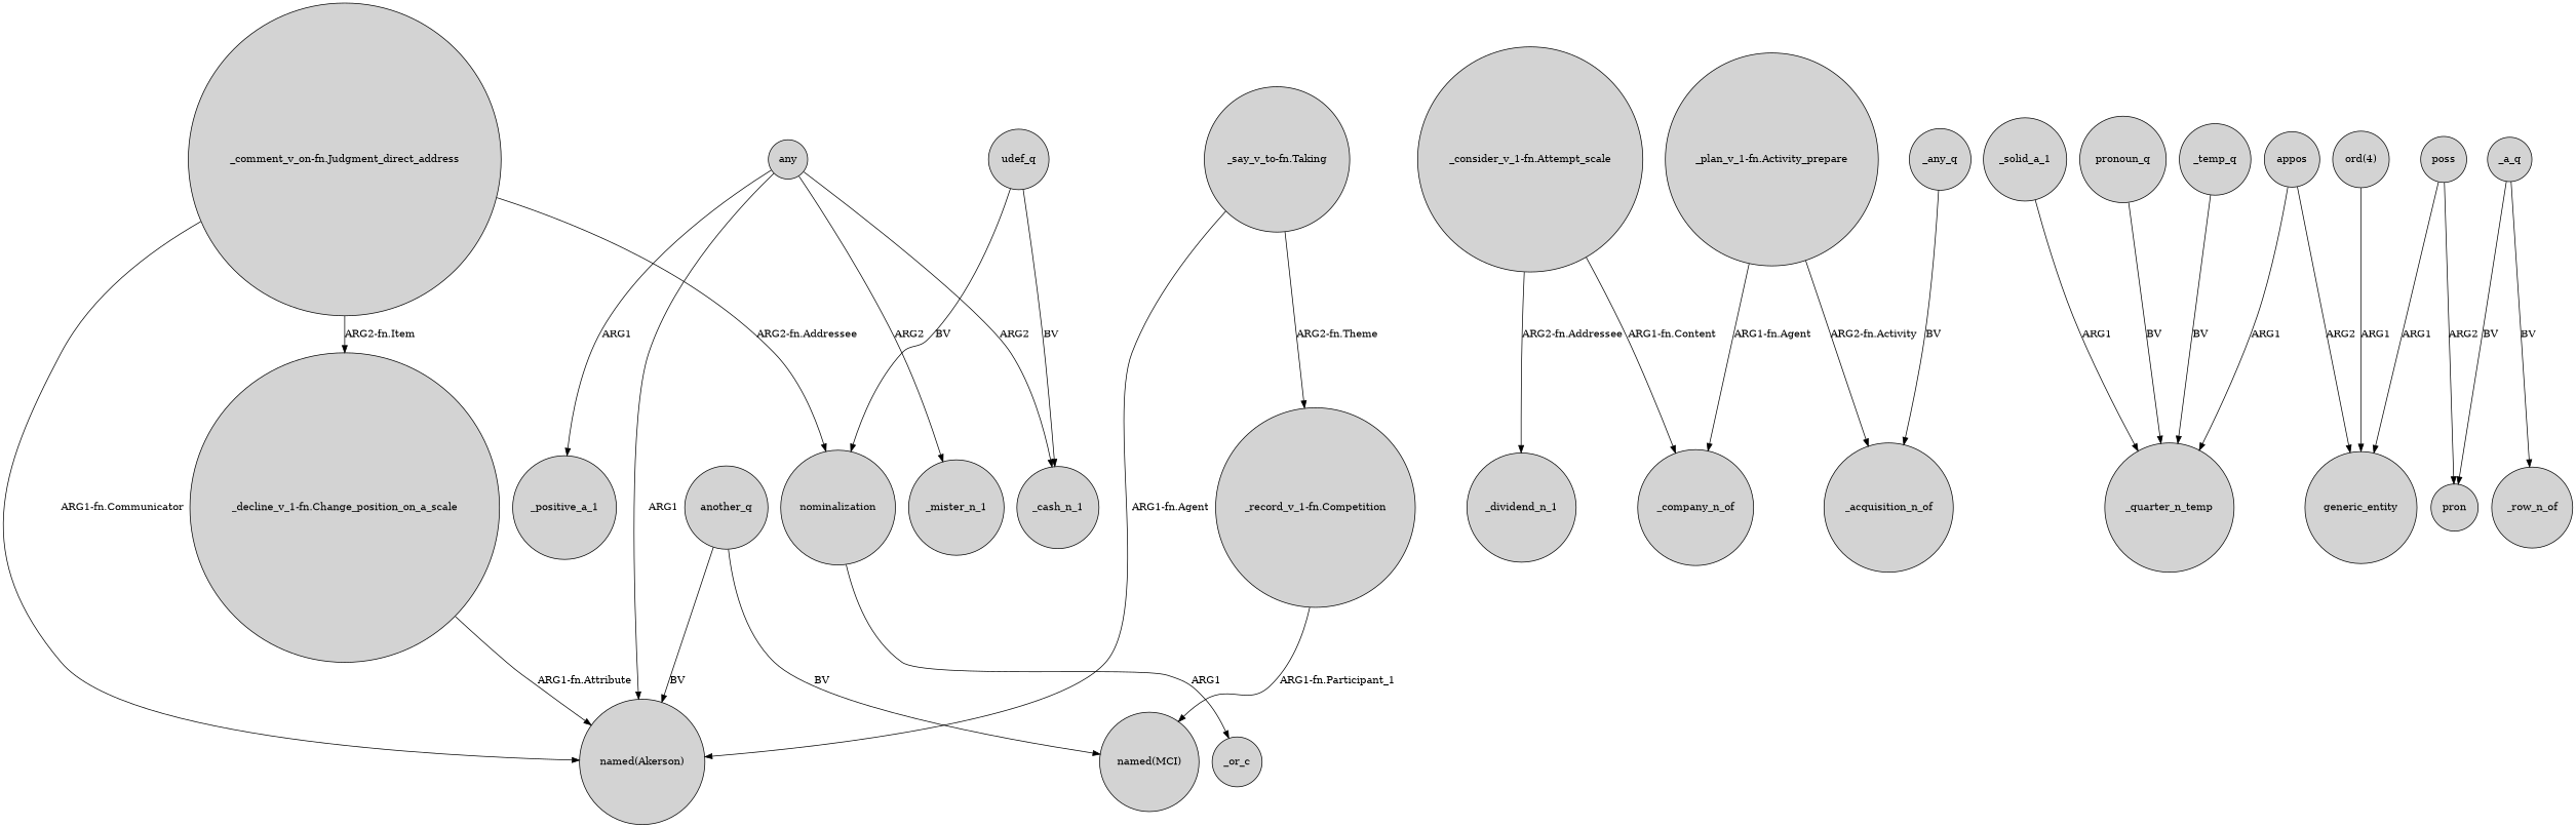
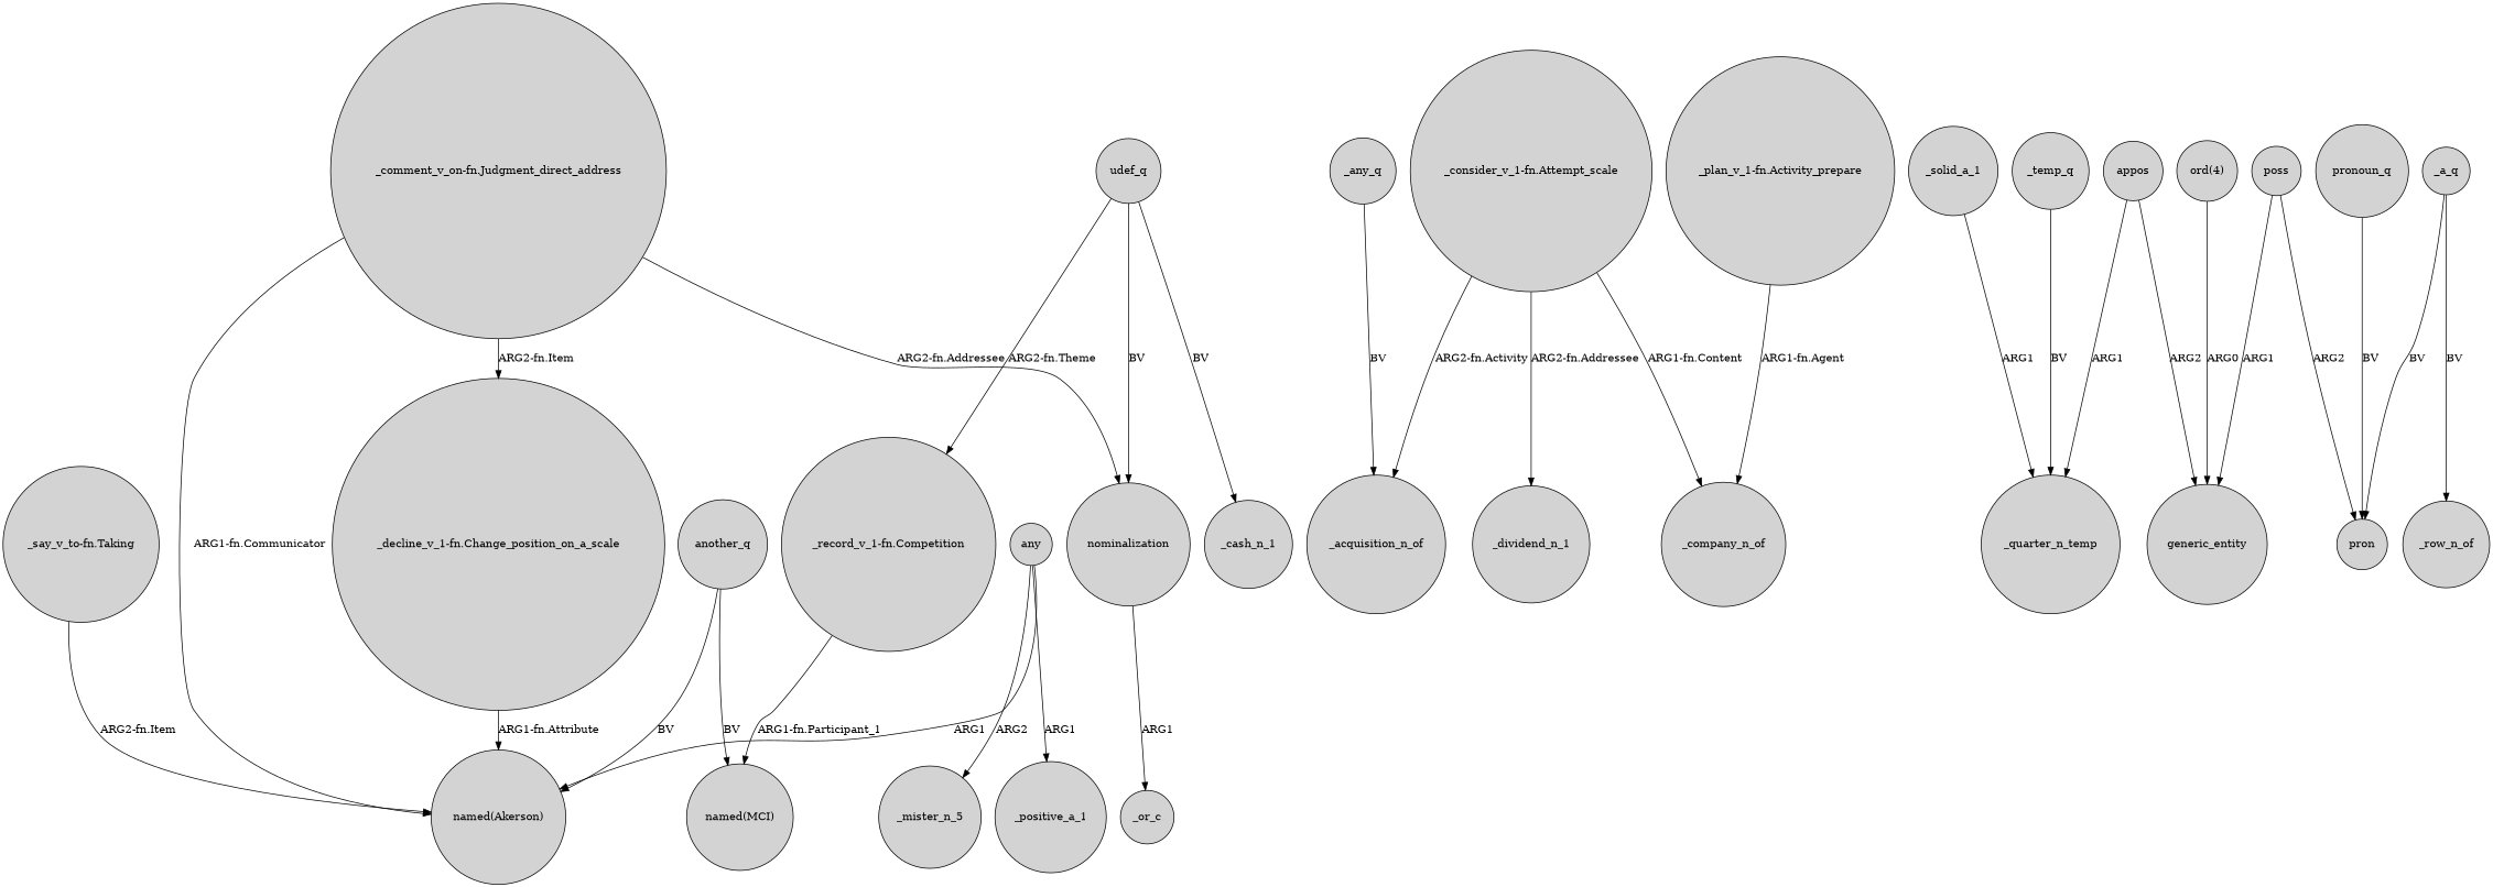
  digraph {
    node [shape=circle style=filled]
    n1 [label=another_q]
    "named(Akerson)"
    "named(MCI)"
    udef_q
    _cash_n_1
    nominalization
    _or_c
    n8 [label=any]
-   _mister_n_1
+   _mister_n_1 [label=_mister_n_5]
    _positive_a_1
    n11 [label="_consider_v_1-fn.Attempt_scale"]
    _dividend_n_1
    _company_n_of
    "_comment_v_on-fn.Judgment_direct_address"
    "_decline_v_1-fn.Change_position_on_a_scale"
    "_say_v_to-fn.Taking"
    "_record_v_1-fn.Competition"
    _solid_a_1
    _quarter_n_temp
    _a_q
    _row_n_of
    pron
    poss
    generic_entity
    pronoun_q
    "_plan_v_1-fn.Activity_prepare"
    _acquisition_n_of
    appos
    n29 [label=_temp_q]
    _any_q
    "ord(4)"
    n1 -> "named(Akerson)" [label=BV]
    n1 -> "named(MCI)" [label=BV]
    udef_q -> _cash_n_1 [label=BV]
    udef_q -> nominalization [label=BV]
    nominalization -> _or_c [label=ARG1]
    n8 -> "named(Akerson)" [label=ARG1]
-   n8 -> _cash_n_1 [label=ARG2]
    n8 -> _mister_n_1 [label=ARG2]
    n8 -> _positive_a_1 [label=ARG1]
    n11 -> _dividend_n_1 [label="ARG2-fn.Addressee"]
    n11 -> _company_n_of [label="ARG1-fn.Content"]
    "_comment_v_on-fn.Judgment_direct_address" -> "named(Akerson)" [label="ARG1-fn.Communicator"]
    "_comment_v_on-fn.Judgment_direct_address" -> nominalization [label="ARG2-fn.Addressee"]
    "_comment_v_on-fn.Judgment_direct_address" -> "_decline_v_1-fn.Change_position_on_a_scale" [label="ARG2-fn.Item"]
    "_decline_v_1-fn.Change_position_on_a_scale" -> "named(Akerson)" [label="ARG1-fn.Attribute"]
-   "_say_v_to-fn.Taking" -> "named(Akerson)" [label="ARG1-fn.Agent"]
-   "_say_v_to-fn.Taking" -> "_record_v_1-fn.Competition" [label="ARG2-fn.Theme"]
+   "_say_v_to-fn.Taking" -> "named(Akerson)" [label="ARG2-fn.Item"]
+   udef_q -> "_record_v_1-fn.Competition" [label="ARG2-fn.Theme"]
    "_record_v_1-fn.Competition" -> "named(MCI)" [label="ARG1-fn.Participant_1"]
    _solid_a_1 -> _quarter_n_temp [label=ARG1]
    _a_q -> _row_n_of [label=BV]
    _a_q -> pron [label=BV]
    poss -> pron [label=ARG2]
    poss -> generic_entity [label=ARG1]
-   pronoun_q -> _quarter_n_temp [label=BV]
+   pronoun_q -> pron [label=BV]
    "_plan_v_1-fn.Activity_prepare" -> _company_n_of [label="ARG1-fn.Agent"]
-   "_plan_v_1-fn.Activity_prepare" -> _acquisition_n_of [label="ARG2-fn.Activity"]
+   n11 -> _acquisition_n_of [label="ARG2-fn.Activity"]
    appos -> _quarter_n_temp [label=ARG1]
    appos -> generic_entity [label=ARG2]
    n29 -> _quarter_n_temp [label=BV]
    _any_q -> _acquisition_n_of [label=BV]
-   "ord(4)" -> generic_entity [label=ARG1]
+   "ord(4)" -> generic_entity [label=ARG0]
  }
